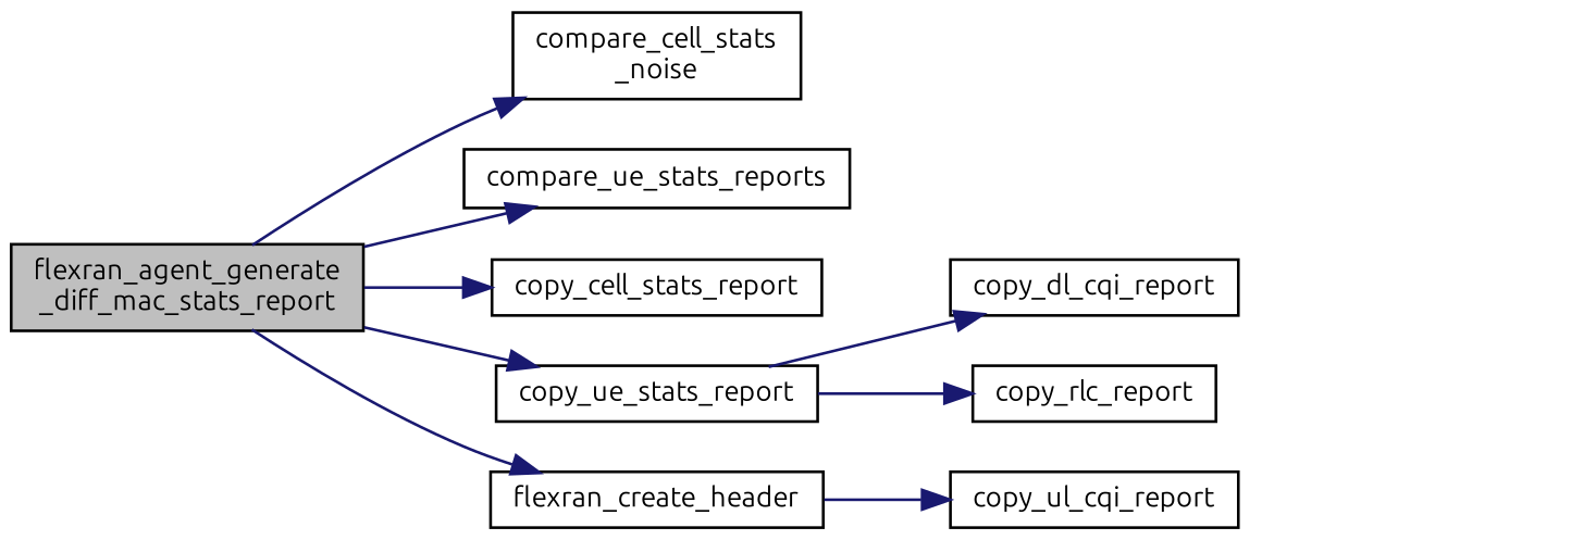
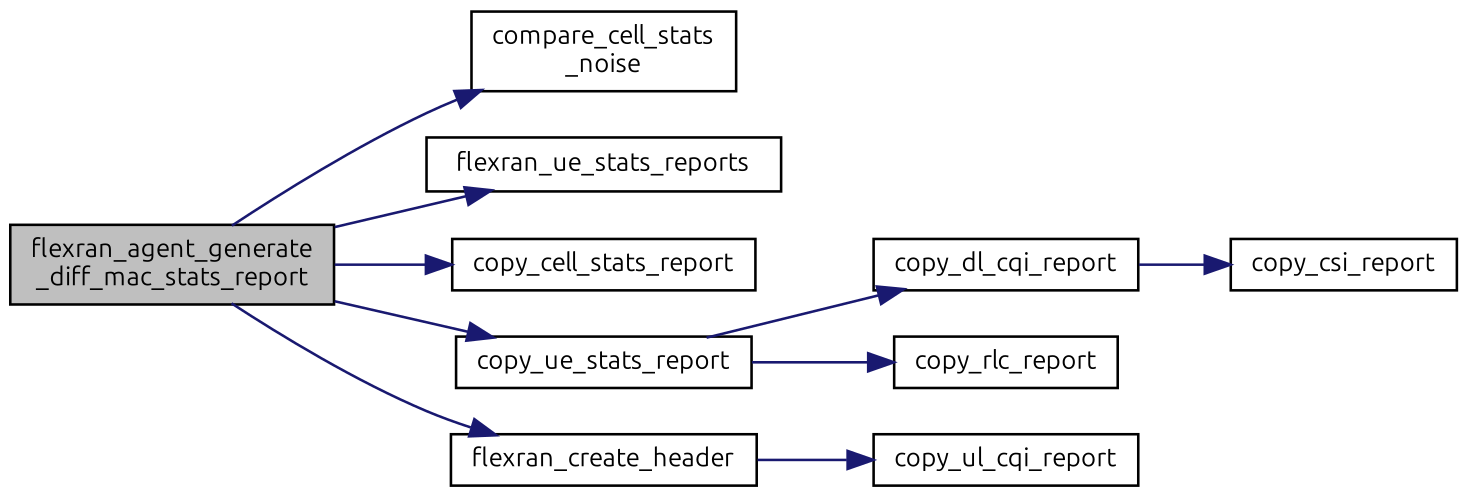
  digraph {
    fontname=Ubuntu
    rankdir=LR
    node [color=black fillcolor=white fontname=Ubuntu fontsize=10 shape=record style=filled]
    edge [color=midnightblue fontname=Ubuntu fontsize=10 labelfontname=Helvetica labelfontsize=10 style=solid]
    n1 [fillcolor=grey75 fontcolor=black height=0.2 label="flexran_agent_generate\l_diff_mac_stats_report" width=0.4]
    n2 [height=0.2 label="compare_cell_stats\l_noise" width=0.4]
-   n3 [height=0.2 label=compare_ue_stats_reports width=0.4]
+   n3 [height=0.2 label=flexran_ue_stats_reports width=0.4]
    n4 [height=0.2 label=copy_cell_stats_report width=0.4]
    n5 [height=0.2 label=copy_ue_stats_report width=0.4]
    n6 [height=0.2 label=flexran_create_header width=0.4]
    n7 [height=0.2 label=copy_dl_cqi_report width=0.4]
    n8 [height=0.2 label=copy_rlc_report width=0.4]
    n9 [height=0.2 label=copy_ul_cqi_report width=0.4]
+   n10 [height=0.2 label=copy_csi_report width=0.4]
    n1 -> n2
    n1 -> n3
    n1 -> n4
    n1 -> n5
    n1 -> n6
    n5 -> n7
    n5 -> n8
    n6 -> n9
+   n7 -> n10
  }
